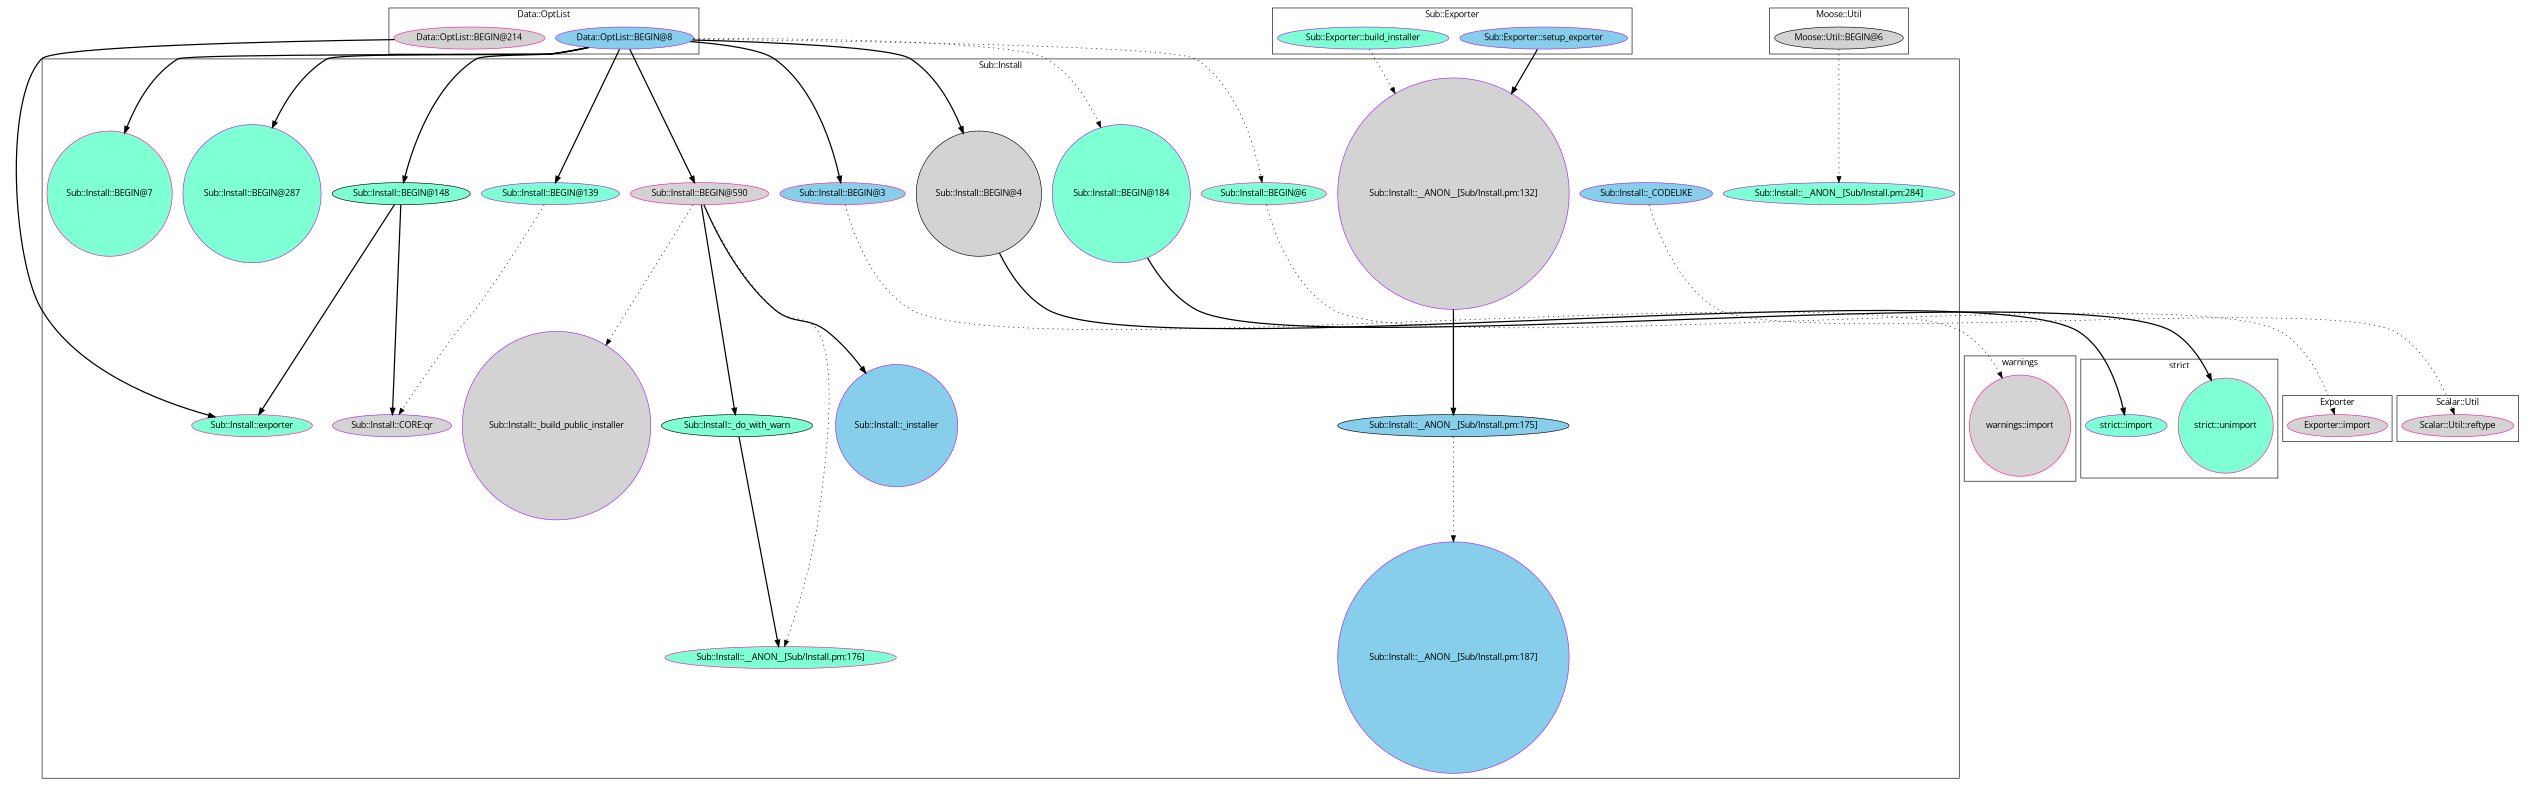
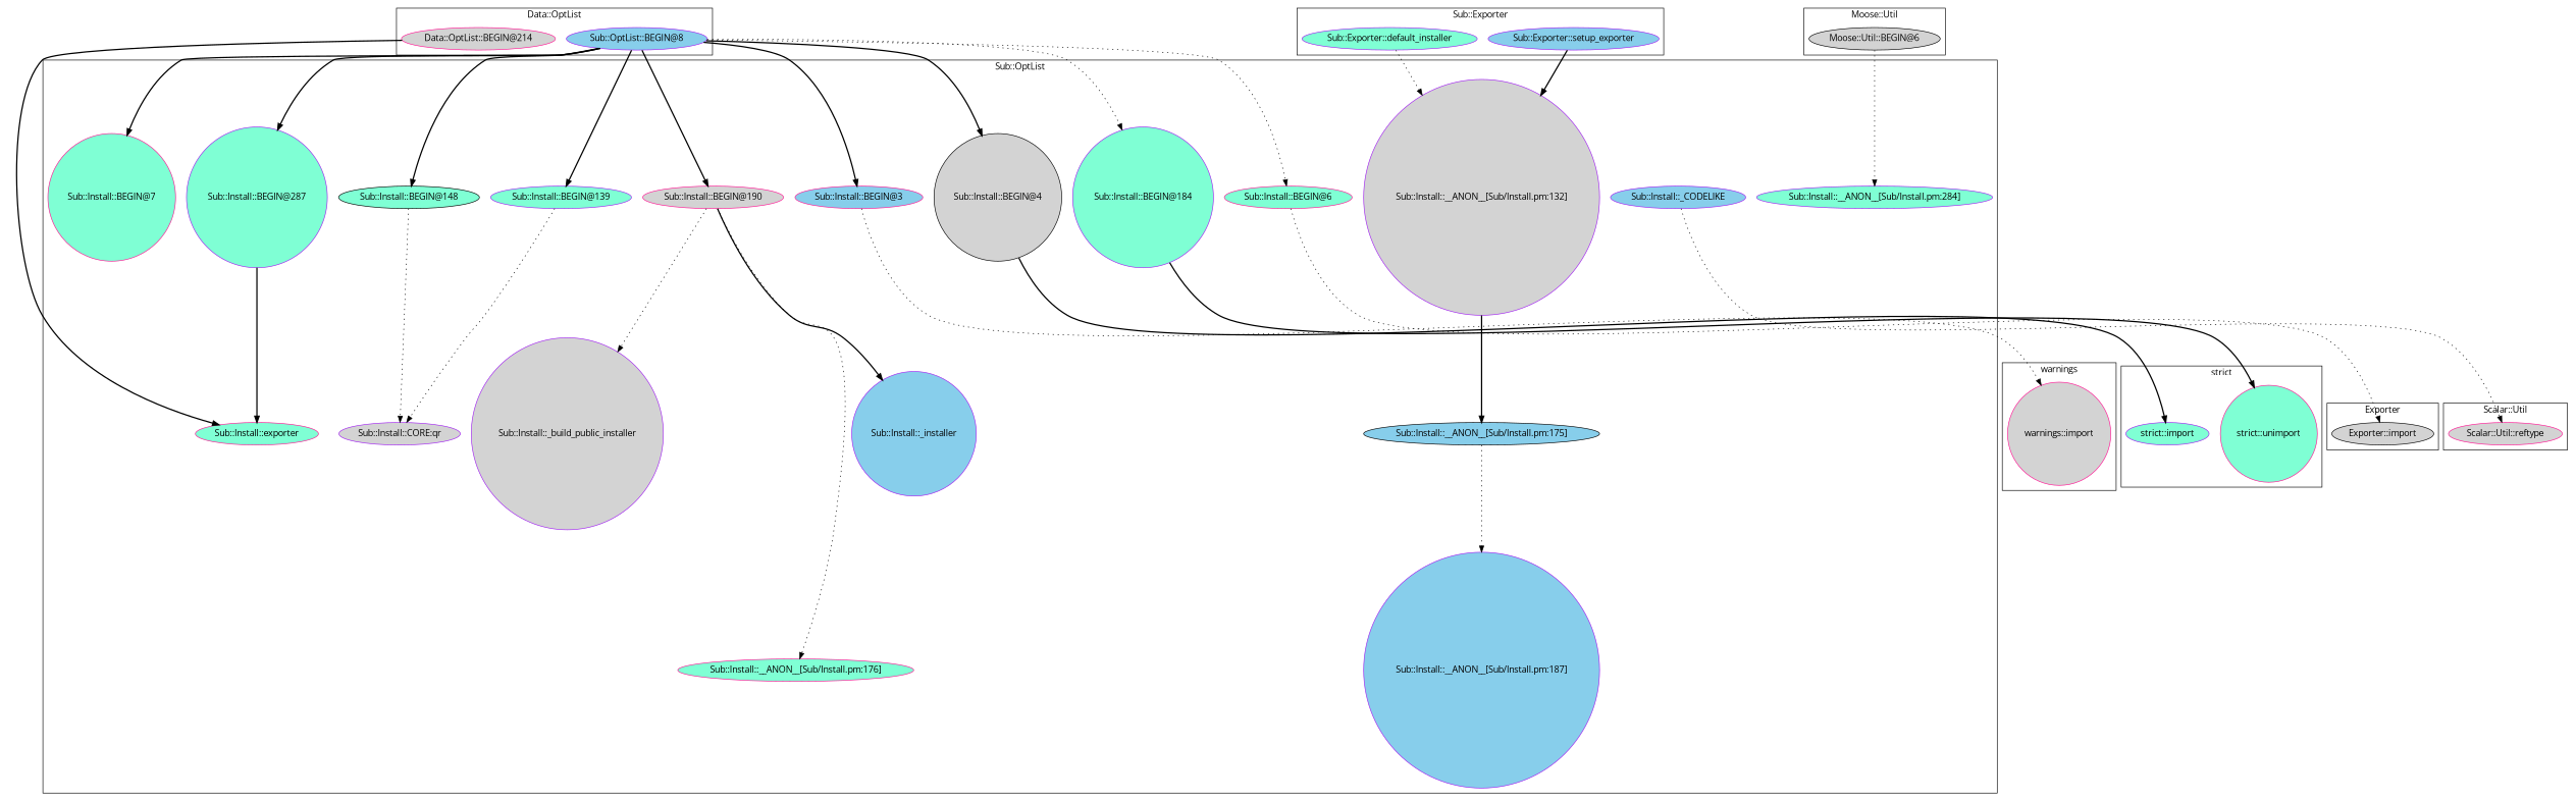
  digraph {
    fontname="Open Sans"
    node [color=purple fillcolor=aquamarine fontname="Open Sans" shape=ellipse style=filled]
    edge [fontname="Open Sans" style=bold]
-   "Data::OptList::BEGIN@8" [fillcolor=skyblue]
+   "Data::OptList::BEGIN@8" [fillcolor=skyblue label="Sub::OptList::BEGIN@8"]
    "Data::OptList::BEGIN@214" [color=deeppink fillcolor=lightgrey]
    "warnings::import" [color=deeppink fillcolor=lightgrey shape=circle]
    "Sub::Install::BEGIN@148" [color=black]
    "Sub::Install::__ANON__[Sub/Install.pm:176]" [color=deeppink]
    "Sub::Install::_installer" [fillcolor=skyblue shape=circle]
    "Sub::Install::BEGIN@3" [color=deeppink fillcolor=skyblue]
    "Sub::Install::BEGIN@184" [shape=circle]
    "Sub::Install::BEGIN@6" [color=deeppink]
    "Sub::Install::__ANON__[Sub/Install.pm:187]" [fillcolor=skyblue shape=circle]
    "Sub::Install::__ANON__[Sub/Install.pm:284]"
    "Sub::Install::BEGIN@139"
    "Sub::Install::__ANON__[Sub/Install.pm:175]" [color=black fillcolor=skyblue]
    "Sub::Install::_CODELIKE" [fillcolor=skyblue]
    "Sub::Install::__ANON__[Sub/Install.pm:132]" [fillcolor=lightgrey shape=circle]
    "Sub::Install::exporter" [color=deeppink]
    "Sub::Install::BEGIN@4" [color=black fillcolor=lightgrey shape=circle]
    "Sub::Install::CORE:qr" [fillcolor=lightgrey]
    "Sub::Install::_build_public_installer" [fillcolor=lightgrey shape=circle]
    "Sub::Install::BEGIN@287" [shape=circle]
-   "Sub::Install::_do_with_warn" [color=black]
-   "Sub::Install::BEGIN@190" [color=deeppink fillcolor=lightgrey label="Sub::Install::BEGIN@590"]
+   "Sub::Install::BEGIN@190" [color=deeppink fillcolor=lightgrey]
    "Sub::Install::BEGIN@7" [color=deeppink shape=circle]
    "Scalar::Util::reftype" [color=deeppink fillcolor=lightgrey]
-   "Sub::Exporter::default_installer" [label="Sub::Exporter::build_installer"]
+   "Sub::Exporter::default_installer"
    "Sub::Exporter::setup_exporter" [fillcolor=skyblue]
    "Moose::Util::BEGIN@6" [color=black fillcolor=lightgrey]
    "strict::import"
    "strict::unimport" [color=deeppink shape=circle]
-   "Exporter::import" [color=deeppink fillcolor=lightgrey]
+   "Exporter::import" [color=black fillcolor=lightgrey]
    subgraph cluster_1 {
      label="Data::OptList"
      "Data::OptList::BEGIN@8"
      "Data::OptList::BEGIN@214"
    }
    subgraph cluster_2 {
      label=warnings
      "warnings::import"
    }
    subgraph cluster_3 {
-     label="Sub::Install"
+     label="Sub::OptList"
      "Sub::Install::BEGIN@148"
      "Sub::Install::__ANON__[Sub/Install.pm:176]"
      "Sub::Install::_installer"
      "Sub::Install::BEGIN@3"
      "Sub::Install::BEGIN@184"
      "Sub::Install::BEGIN@6"
      "Sub::Install::__ANON__[Sub/Install.pm:187]"
      "Sub::Install::__ANON__[Sub/Install.pm:284]"
      "Sub::Install::BEGIN@139"
      "Sub::Install::__ANON__[Sub/Install.pm:175]"
      "Sub::Install::_CODELIKE"
      "Sub::Install::__ANON__[Sub/Install.pm:132]"
      "Sub::Install::exporter"
      "Sub::Install::BEGIN@4"
      "Sub::Install::CORE:qr"
      "Sub::Install::_build_public_installer"
      "Sub::Install::BEGIN@287"
-     "Sub::Install::_do_with_warn"
      "Sub::Install::BEGIN@190"
      "Sub::Install::BEGIN@7"
    }
    subgraph cluster_4 {
      label="Scalar::Util"
      "Scalar::Util::reftype"
    }
    subgraph cluster_5 {
      label="Sub::Exporter"
      "Sub::Exporter::default_installer"
      "Sub::Exporter::setup_exporter"
    }
    subgraph cluster_6 {
      label="Moose::Util"
      "Moose::Util::BEGIN@6"
    }
    subgraph cluster_7 {
      label="strict"
      "strict::import"
      "strict::unimport"
    }
    subgraph cluster_8 {
      label=Exporter
      "Exporter::import"
    }
    "Data::OptList::BEGIN@8" -> "Sub::Install::BEGIN@148"
    "Data::OptList::BEGIN@8" -> "Sub::Install::BEGIN@3"
    "Data::OptList::BEGIN@8" -> "Sub::Install::BEGIN@184" [style=dotted]
    "Data::OptList::BEGIN@8" -> "Sub::Install::BEGIN@6" [style=dotted]
    "Data::OptList::BEGIN@8" -> "Sub::Install::BEGIN@139"
    "Data::OptList::BEGIN@8" -> "Sub::Install::BEGIN@4"
    "Data::OptList::BEGIN@8" -> "Sub::Install::BEGIN@287"
    "Data::OptList::BEGIN@8" -> "Sub::Install::BEGIN@190"
    "Data::OptList::BEGIN@8" -> "Sub::Install::BEGIN@7"
    "Data::OptList::BEGIN@214" -> "Sub::Install::exporter"
-   "Sub::Install::BEGIN@148" -> "Sub::Install::CORE:qr"
+   "Sub::Install::BEGIN@148" -> "Sub::Install::CORE:qr" [style=dotted]
    "Sub::Install::BEGIN@3" -> "warnings::import" [style=dotted]
    "Sub::Install::BEGIN@184" -> "strict::unimport"
    "Sub::Install::BEGIN@6" -> "Exporter::import" [style=dotted]
    "Sub::Install::BEGIN@139" -> "Sub::Install::CORE:qr" [style=dotted]
    "Sub::Install::__ANON__[Sub/Install.pm:175]" -> "Sub::Install::__ANON__[Sub/Install.pm:187]" [style=dotted]
    "Sub::Install::_CODELIKE" -> "Scalar::Util::reftype" [style=dotted]
    "Sub::Install::__ANON__[Sub/Install.pm:132]" -> "Sub::Install::__ANON__[Sub/Install.pm:175]"
    "Sub::Install::BEGIN@4" -> "strict::import"
-   "Sub::Install::BEGIN@148" -> "Sub::Install::exporter"
-   "Sub::Install::_do_with_warn" -> "Sub::Install::__ANON__[Sub/Install.pm:176]"
+   "Sub::Install::BEGIN@287" -> "Sub::Install::exporter"
    "Sub::Install::BEGIN@190" -> "Sub::Install::__ANON__[Sub/Install.pm:176]" [style=dotted]
    "Sub::Install::BEGIN@190" -> "Sub::Install::_installer"
    "Sub::Install::BEGIN@190" -> "Sub::Install::_build_public_installer" [style=dotted]
-   "Sub::Install::BEGIN@190" -> "Sub::Install::_do_with_warn"
    "Sub::Exporter::default_installer" -> "Sub::Install::__ANON__[Sub/Install.pm:132]" [style=dotted]
    "Sub::Exporter::setup_exporter" -> "Sub::Install::__ANON__[Sub/Install.pm:132]"
    "Moose::Util::BEGIN@6" -> "Sub::Install::__ANON__[Sub/Install.pm:284]" [style=dotted]
  }
